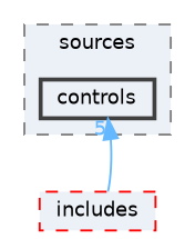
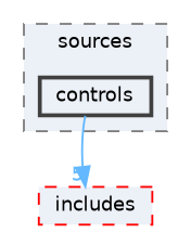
  digraph {
    compound=true
    node [fillcolor="#ecf0f7" fontname=Helvetica fontsize=10 shape=box]
    n1 [color=grey25 height=0.2 label=controls style="filled,bold" width=0.4]
    n2 [color=red height=0.2 label=includes style="filled,dashed" width=0.4]
    subgraph cluster_1 {
      bgcolor="#ecf0f7"
      fontname=Helvetica
      fontsize=10
      label=sources
      pencolor=grey50
      style="filled,dashed"
      n1
    }
-   n2 -> n1 [color=steelblue1 fontcolor=steelblue1 fontname=Helvetica fontsize=10 headlabel=5 labeldistance=1.5 labelfontname=Helvetica labelfontsize=10]
+   n1 -> n2 [color=steelblue1 fontcolor=steelblue1 fontname=Helvetica fontsize=10 headlabel=5 labeldistance=1.5 labelfontname=Helvetica labelfontsize=10]
  }
